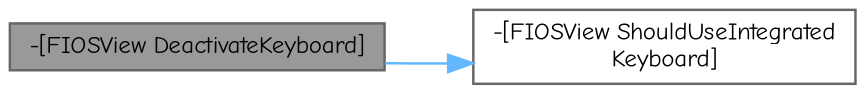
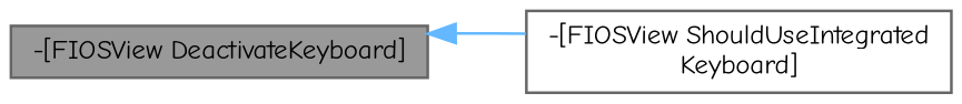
  digraph {
    rankdir=LR
    fontname="Comic Neue"
    node [fontname="Comic Neue" fontsize=10 shape=box style=filled]
    n1 [color=gray40 fillcolor=grey60 fontcolor=black height=0.2 label="-[FIOSView DeactivateKeyboard]" width=0.4]
    n2 [color=grey40 fillcolor=white height=0.2 label="-[FIOSView ShouldUseIntegrated\lKeyboard]" width=0.4]
-   n1 -> n2 [color=steelblue1 fontname="Comic Neue" fontsize=10 labelfontname=Helvetica labelfontsize=10 style=solid]
+   n2 -> n1 [color=steelblue1 fontname="Comic Neue" fontsize=10 labelfontname=Helvetica labelfontsize=10 style=solid]
  }
